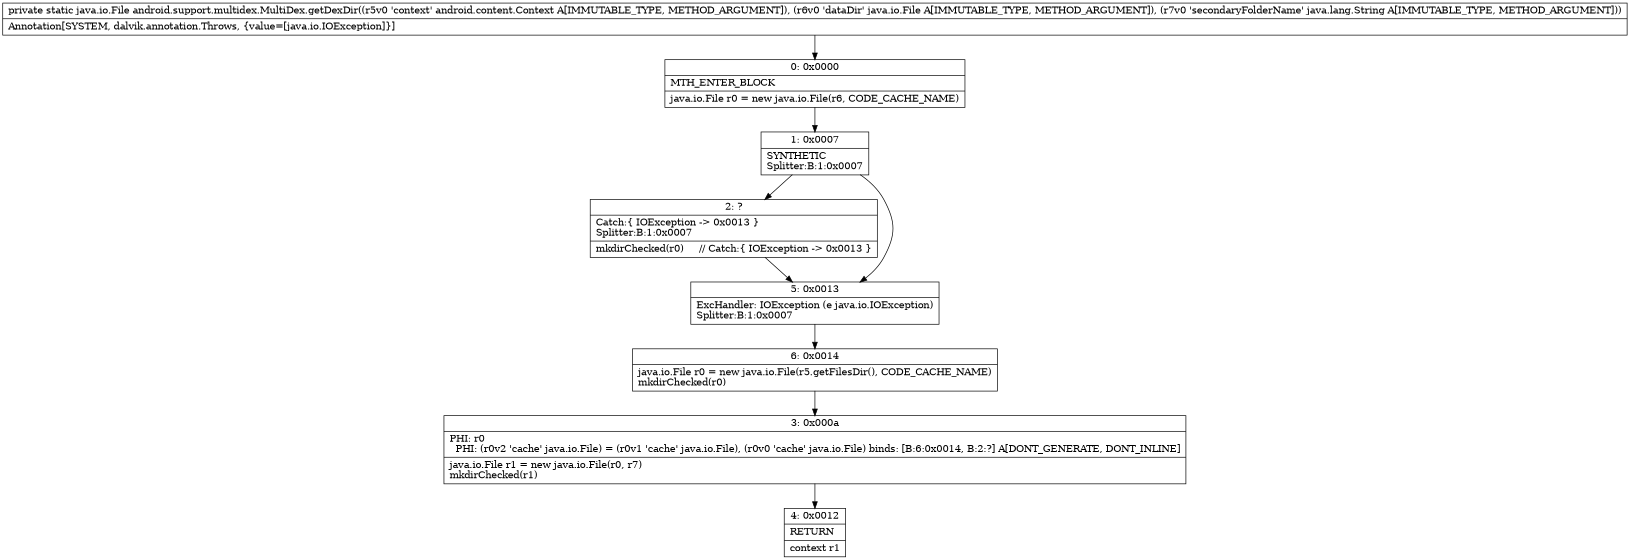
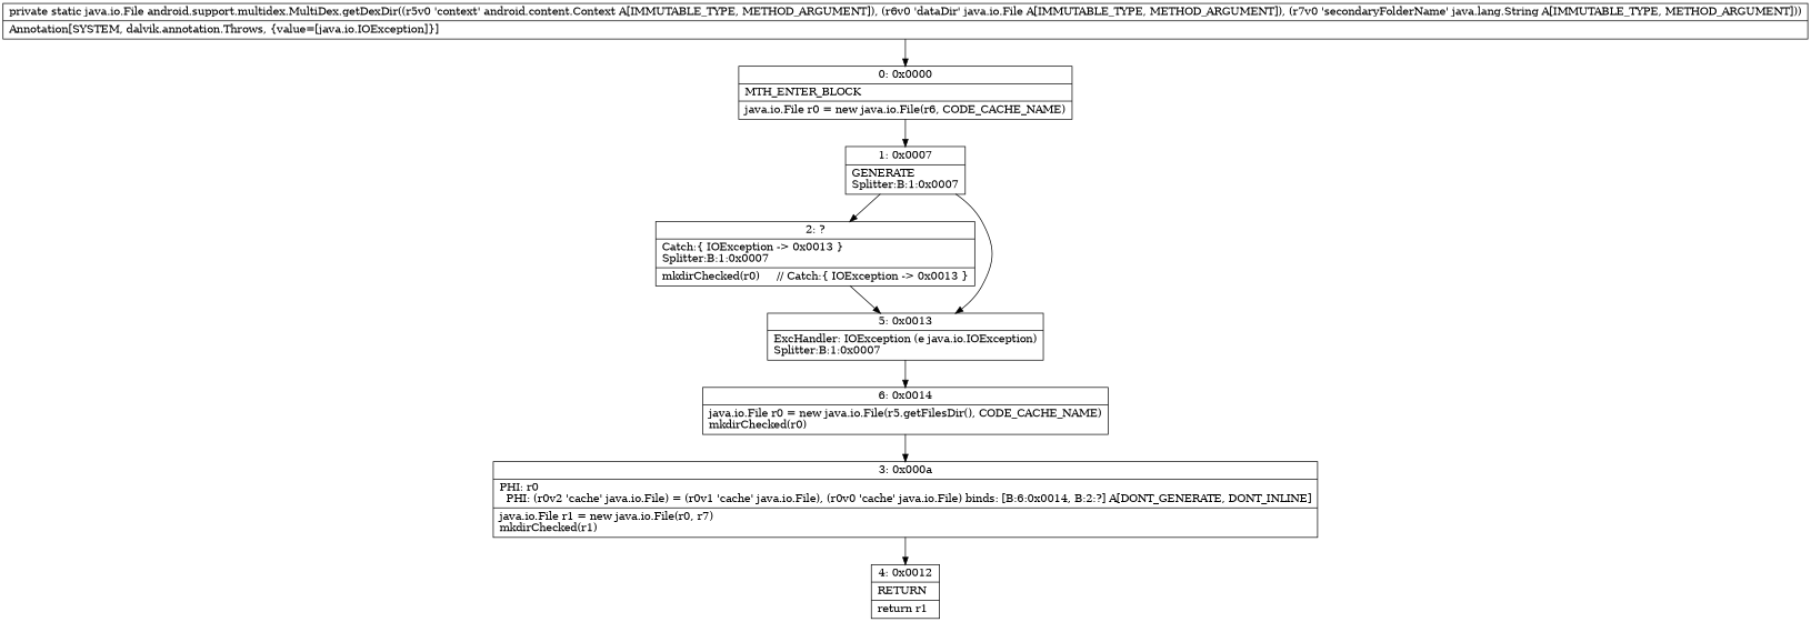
  digraph {
    node [shape=record]
    n1 [label="{0\:\ 0x0000|MTH_ENTER_BLOCK\l|java.io.File r0 = new java.io.File(r6, CODE_CACHE_NAME)\l}"]
-   n2 [label="{1\:\ 0x0007|SYNTHETIC\lSplitter:B:1:0x0007\l}"]
+   n2 [label="{1\:\ 0x0007|GENERATE\lSplitter:B:1:0x0007\l}"]
    n3 [label="{2\:\ ?|Catch:\{ IOException \-\> 0x0013 \}\lSplitter:B:1:0x0007\l|mkdirChecked(r0)     \/\/ Catch:\{ IOException \-\> 0x0013 \}\l}"]
    n4 [label="{5\:\ 0x0013|ExcHandler: IOException (e java.io.IOException)\lSplitter:B:1:0x0007\l}"]
    n5 [label="{6\:\ 0x0014|java.io.File r0 = new java.io.File(r5.getFilesDir(), CODE_CACHE_NAME)\lmkdirChecked(r0)\l}"]
    n6 [label="{3\:\ 0x000a|PHI: r0 \l  PHI: (r0v2 'cache' java.io.File) = (r0v1 'cache' java.io.File), (r0v0 'cache' java.io.File) binds: [B:6:0x0014, B:2:?] A[DONT_GENERATE, DONT_INLINE]\l|java.io.File r1 = new java.io.File(r0, r7)\lmkdirChecked(r1)\l}"]
-   n7 [label="{4\:\ 0x0012|RETURN\l|context r1\l}"]
+   n7 [label="{4\:\ 0x0012|RETURN\l|return r1\l}"]
    n8 [label="{private static java.io.File android.support.multidex.MultiDex.getDexDir((r5v0 'context' android.content.Context A[IMMUTABLE_TYPE, METHOD_ARGUMENT]), (r6v0 'dataDir' java.io.File A[IMMUTABLE_TYPE, METHOD_ARGUMENT]), (r7v0 'secondaryFolderName' java.lang.String A[IMMUTABLE_TYPE, METHOD_ARGUMENT]))  | Annotation[SYSTEM, dalvik.annotation.Throws, \{value=[java.io.IOException]\}]\l}"]
    n1 -> n2
    n2 -> n3
    n2 -> n4
    n3 -> n4
    n4 -> n5
    n5 -> n6
    n6 -> n7
    n8 -> n1
  }
